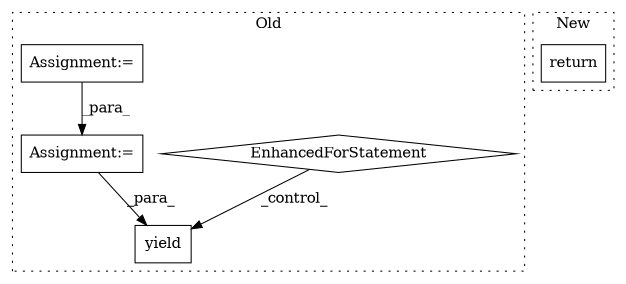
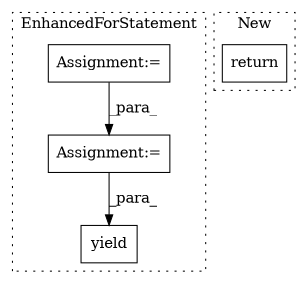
  digraph {
    node [a=7 l=7 s="3419,3488" shape=box]
    n1 [a=112 label=yield s=3805]
    n2 [l="53,2" label="Assignment:="]
-   n3 [a=70 l="53,2" label=EnhancedForStatement shape=diamond]
    n4 [l=1 label="Assignment:=" s=3394]
    n5 [a=41 label=return s=3390]
    subgraph cluster_1 {
-     label=Old
+     label=EnhancedForStatement
      style=dotted
      n1
      n2
-     n3
      n4
    }
    subgraph cluster_2 {
      label=New
      style=dotted
      n5
    }
    n2 -> n1 [label=_para_]
-   n3 -> n1 [label=_control_]
    n4 -> n2 [label=_para_]
  }
